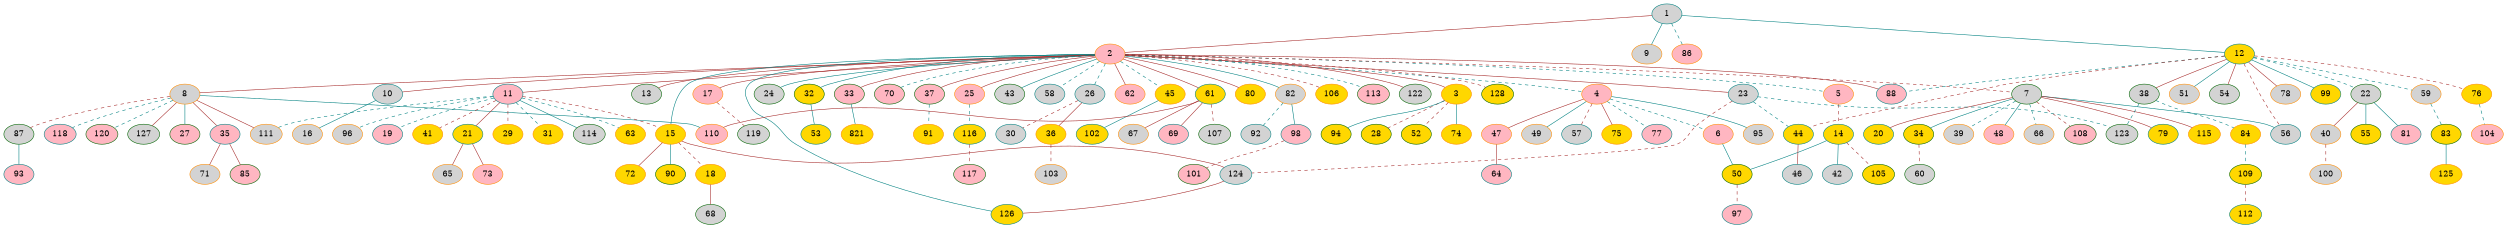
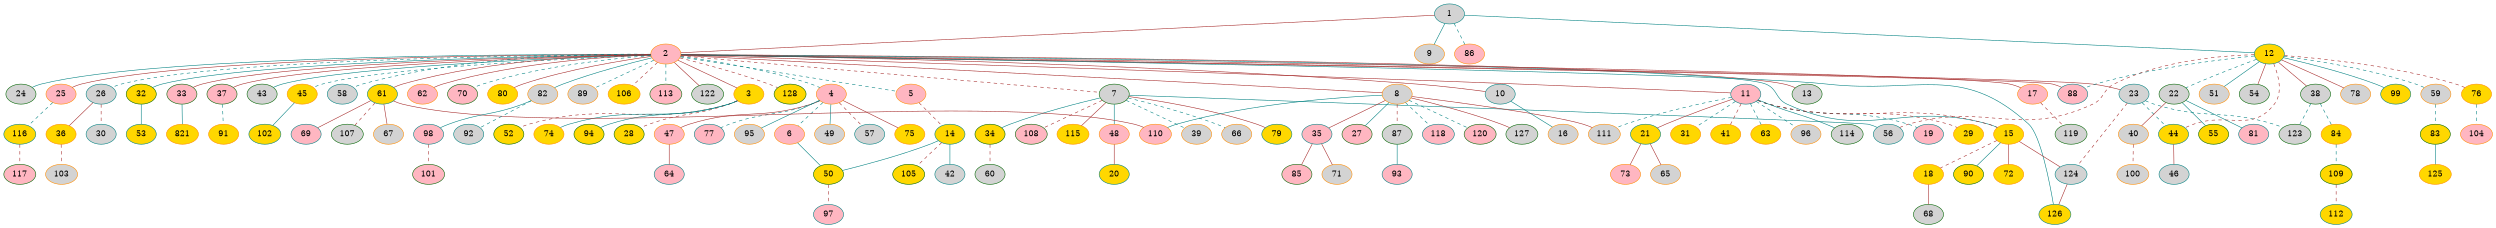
  graph {
    node [color=darkorange fillcolor=lightgrey style=filled]
    edge [color=brown style=solid]
    1 [color=teal]
    2 [fillcolor=lightpink]
    9
    86 [fillcolor=lightpink]
    12 [color=teal fillcolor=gold]
    3 [fillcolor=gold]
    4 [fillcolor=lightpink]
    5 [fillcolor=lightpink]
    7 [color=darkgreen]
    8
    10 [color=teal]
    11 [color=teal fillcolor=lightpink]
    13 [color=darkgreen]
    15 [fillcolor=gold]
    17 [fillcolor=lightpink]
    23 [color=teal]
    24 [color=darkgreen]
    25 [fillcolor=lightpink]
    26 [color=teal]
    32 [color=darkgreen fillcolor=gold]
    33 [color=darkgreen fillcolor=lightpink]
    37 [color=darkgreen fillcolor=lightpink]
    43 [color=darkgreen]
    45 [fillcolor=gold]
    58 [color=teal]
    61 [color=teal fillcolor=gold]
    62 [fillcolor=lightpink]
    70 [color=darkgreen fillcolor=lightpink]
    80 [fillcolor=gold]
    82
    88 [color=teal fillcolor=lightpink]
+   89
    106 [fillcolor=gold]
    113 [color=darkgreen fillcolor=lightpink]
    122 [color=darkgreen]
    126 [color=teal fillcolor=gold]
    128 [color=darkgreen fillcolor=gold]
    28 [color=darkgreen fillcolor=gold]
    52 [color=darkgreen fillcolor=gold]
    74 [fillcolor=gold]
    94 [color=darkgreen fillcolor=gold]
    6 [fillcolor=lightpink]
    47 [fillcolor=lightpink]
    49
    57 [color=teal]
    75 [fillcolor=gold]
    77 [color=teal fillcolor=lightpink]
    95
    14 [color=teal fillcolor=gold]
    20 [color=teal fillcolor=gold]
    34 [color=darkgreen fillcolor=gold]
    39
    48 [fillcolor=lightpink]
    56 [color=teal]
    66
    79 [color=teal fillcolor=gold]
    108 [color=darkgreen fillcolor=lightpink]
    115 [fillcolor=gold]
    27 [color=darkgreen fillcolor=lightpink]
    35 [color=teal fillcolor=lightpink]
    87 [color=darkgreen]
    110 [fillcolor=lightpink]
    111
    118 [color=teal fillcolor=lightpink]
    120 [color=darkgreen fillcolor=lightpink]
    127 [color=darkgreen]
    16
    19 [color=teal fillcolor=lightpink]
    21 [color=teal fillcolor=gold]
    29 [fillcolor=gold]
    31 [fillcolor=gold]
    41 [fillcolor=gold]
    63 [fillcolor=gold]
    96
    114 [color=darkgreen]
    22 [color=darkgreen]
    38 [color=darkgreen]
    44 [color=teal fillcolor=gold]
    51
    54 [color=darkgreen]
    59
    76 [fillcolor=gold]
    78
    99 [color=teal fillcolor=gold]
    18 [fillcolor=gold]
    72 [fillcolor=gold]
    90 [color=darkgreen fillcolor=gold]
    124 [color=teal]
    119 [color=darkgreen]
    123 [color=darkgreen]
    116 [color=teal fillcolor=gold]
    30 [color=teal]
    36 [fillcolor=gold]
    53 [color=teal fillcolor=gold]
    n95 [fillcolor=gold label=821]
    91 [fillcolor=gold]
    102 [color=teal fillcolor=gold]
    67
    69 [color=teal fillcolor=lightpink]
    107 [color=darkgreen]
    92 [color=teal]
    98 [color=teal fillcolor=lightpink]
    50 [color=darkgreen fillcolor=gold]
    64 [color=teal fillcolor=lightpink]
    42 [color=teal]
    105 [color=darkgreen fillcolor=gold]
    97 [color=teal fillcolor=lightpink]
    60 [color=darkgreen]
    71
    85 [color=darkgreen fillcolor=lightpink]
    93 [color=teal fillcolor=lightpink]
    65
    73 [fillcolor=lightpink]
    40
    55 [color=darkgreen fillcolor=gold]
    81 [color=teal fillcolor=lightpink]
    84 [fillcolor=gold]
    46 [color=teal]
    83 [color=darkgreen fillcolor=gold]
    104 [fillcolor=lightpink]
    68 [color=darkgreen]
    100
    117 [color=darkgreen fillcolor=lightpink]
    103
    109 [color=darkgreen fillcolor=gold]
    125 [fillcolor=gold]
    101 [color=darkgreen fillcolor=lightpink]
    112 [color=teal fillcolor=gold]
    1 -- 2
    1 -- 9 [color=teal]
    1 -- 86 [color=teal style=dashed]
    1 -- 12 [color=teal]
    2 -- 3
    2 -- 4 [color=teal style=dashed]
    2 -- 5 [color=teal style=dashed]
    2 -- 7 [style=dashed]
    2 -- 8
    2 -- 10
    2 -- 11
    2 -- 13
    2 -- 15 [color=teal]
    2 -- 17
    2 -- 23
    2 -- 24 [color=teal]
    2 -- 25
    2 -- 26 [color=teal style=dashed]
    2 -- 32 [color=teal]
    2 -- 33
    2 -- 37
    2 -- 43 [color=teal]
    2 -- 45 [color=teal style=dashed]
    2 -- 58 [color=teal style=dashed]
    2 -- 61
    2 -- 62
    2 -- 70 [color=teal style=dashed]
    2 -- 80
    2 -- 82 [color=teal]
    2 -- 88
+   2 -- 89 [color=teal style=dashed]
    2 -- 106 [style=dashed]
    2 -- 113 [color=teal style=dashed]
    2 -- 122
    2 -- 126 [color=teal]
    2 -- 128 [style=dashed]
    12 -- 88 [color=teal style=dashed]
    12 -- 56 [style=dashed]
    12 -- 22 [color=teal style=dashed]
    12 -- 38
    12 -- 44 [style=dashed]
    12 -- 51 [color=teal]
    12 -- 54
    12 -- 59 [color=teal style=dashed]
    12 -- 76 [style=dashed]
    12 -- 78
    12 -- 99 [color=teal]
    3 -- 28 [style=dashed]
    3 -- 52 [style=dashed]
    3 -- 74 [color=teal]
    3 -- 94 [color=teal]
    4 -- 6 [color=teal style=dashed]
    4 -- 47
    4 -- 49 [color=teal]
    4 -- 57 [style=dashed]
    4 -- 75
    4 -- 77 [color=teal style=dashed]
    4 -- 95 [color=teal]
    5 -- 14 [style=dashed]
-   7 -- 20
+   48 -- 20
    7 -- 34 [color=teal]
    7 -- 39 [color=teal style=dashed]
    7 -- 48 [color=teal]
    7 -- 56 [color=teal]
    7 -- 66 [color=teal style=dashed]
    7 -- 79
    7 -- 108 [style=dashed]
    7 -- 115
    8 -- 27 [color=teal]
    8 -- 35
    8 -- 87 [style=dashed]
    8 -- 110 [color=teal]
    8 -- 111
    8 -- 118 [color=teal style=dashed]
    8 -- 120 [color=teal style=dashed]
    8 -- 127
    10 -- 16 [color=teal]
    11 -- 15 [style=dashed]
    11 -- 111 [color=teal style=dashed]
    11 -- 19 [color=teal style=dashed]
    11 -- 21
    11 -- 29 [style=dashed]
    11 -- 31 [color=teal style=dashed]
    11 -- 41 [style=dashed]
    11 -- 63 [color=teal style=dashed]
    11 -- 96 [color=teal style=dashed]
    11 -- 114 [color=teal]
    15 -- 18 [style=dashed]
    15 -- 72
    15 -- 90 [color=teal]
    15 -- 124
    17 -- 119 [style=dashed]
    23 -- 44 [color=teal style=dashed]
    23 -- 124 [style=dashed]
    23 -- 123 [color=teal style=dashed]
    25 -- 116 [color=teal style=dashed]
    26 -- 30 [style=dashed]
    26 -- 36
    32 -- 53 [color=teal]
    33 -- n95 [color=teal]
    37 -- 91 [color=teal style=dashed]
    45 -- 102 [color=teal]
    61 -- 110
    61 -- 67
    61 -- 69
    61 -- 107 [style=dashed]
    82 -- 92 [color=teal style=dashed]
    82 -- 98 [color=teal]
    6 -- 50 [color=teal]
    47 -- 64
    14 -- 50 [color=teal]
    14 -- 42 [color=teal]
    14 -- 105 [style=dashed]
    34 -- 60 [style=dashed]
    35 -- 71
    35 -- 85
    87 -- 93 [color=teal]
    21 -- 65
    21 -- 73
    22 -- 40
    22 -- 55 [color=teal]
    22 -- 81 [color=teal]
    38 -- 123 [color=teal style=dashed]
    38 -- 84 [color=teal style=dashed]
    44 -- 46
    59 -- 83 [color=teal style=dashed]
    76 -- 104 [color=teal style=dashed]
    18 -- 68
    124 -- 126
    116 -- 117 [style=dashed]
    36 -- 103 [style=dashed]
    98 -- 101 [style=dashed]
    50 -- 97 [style=dashed]
    40 -- 100 [style=dashed]
    84 -- 109 [color=teal style=dashed]
    83 -- 125 [color=teal]
    109 -- 112 [style=dashed]
  }
